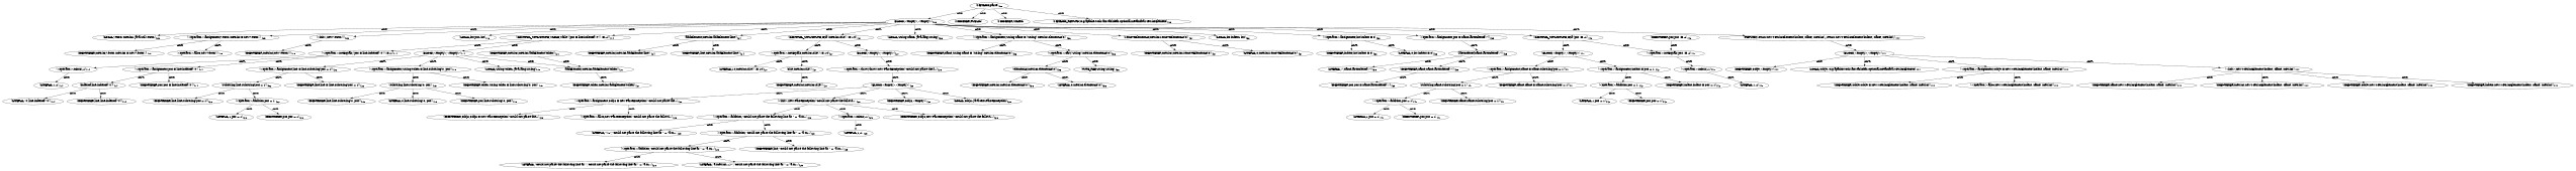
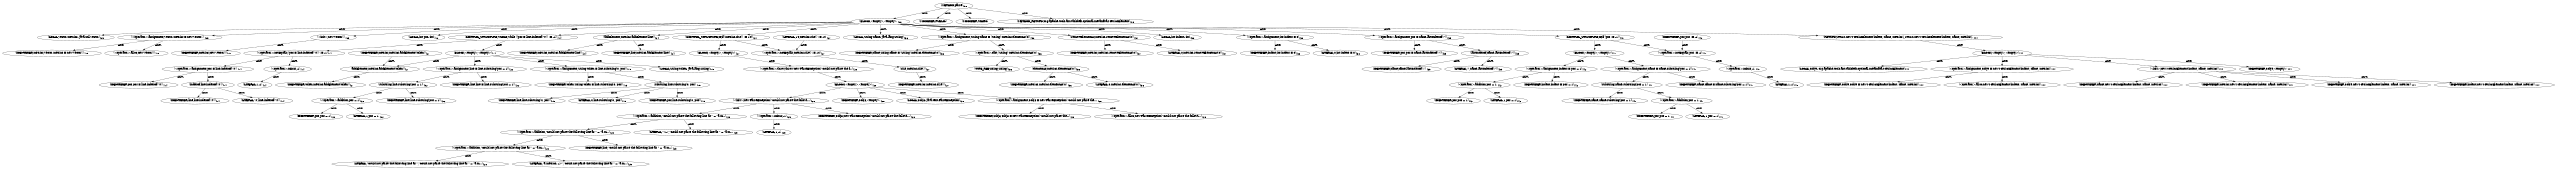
  digraph {
    n1 [label=<(METHOD,parse)<SUB>408</SUB>>]
    n2 [label=<(BLOCK,&lt;empty&gt;,&lt;empty&gt;)<SUB>408</SUB>>]
    n3 [label=<(MODIFIER,PUBLIC)>]
    n4 [label=<(MODIFIER,STATIC)>]
    n5 [label=<(METHOD_RETURN,org.apache.tools.ant.taskdefs.optional.metamata.MetricsElement)<SUB>408</SUB>>]
    n6 [label=<(LOCAL,Vector metrics: java.util.Vector)<SUB>409</SUB>>]
    n7 [label=<(&lt;operator&gt;.assignment,Vector metrics = new Vector())<SUB>409</SUB>>]
    n8 [label=<(&lt;init&gt;,new Vector())<SUB>409</SUB>>]
    n9 [label=<(LOCAL,int pos: int)<SUB>410</SUB>>]
    n10 [label=<(CONTROL_STRUCTURE,WHILE,while ((pos = line.indexOf('\t')) != -1))<SUB>414</SUB>>]
    n11 [label=<(addElement,metrics.addElement(line))<SUB>424</SUB>>]
    n12 [label=<(CONTROL_STRUCTURE,IF,if (metrics.size() != 14))<SUB>427</SUB>>]
    n13 [label=<(LOCAL,String name: java.lang.String)<SUB>436</SUB>>]
    n14 [label=<(&lt;operator&gt;.assignment,String name = (String) metrics.elementAt(0))<SUB>436</SUB>>]
    n15 [label=<(removeElementAt,metrics.removeElementAt(0))<SUB>437</SUB>>]
    n16 [label=<(LOCAL,int indent: int)<SUB>438</SUB>>]
    n17 [label=<(&lt;operator&gt;.assignment,int indent = 0)<SUB>438</SUB>>]
    n18 [label=<(&lt;operator&gt;.assignment,pos = name.lastIndexOf('/'))<SUB>439</SUB>>]
    n19 [label=<(CONTROL_STRUCTURE,IF,if (pos != -1))<SUB>440</SUB>>]
    n20 [label=<(RETURN,return new MetricsElement(indent, name, metrics);,return new MetricsElement(indent, name, metrics);)<SUB>444</SUB>>]
    n21 [label=<(IDENTIFIER,metrics,Vector metrics = new Vector())<SUB>409</SUB>>]
    n22 [label=<(&lt;operator&gt;.alloc,new Vector())<SUB>409</SUB>>]
    n23 [label=<(IDENTIFIER,metrics,new Vector())<SUB>409</SUB>>]
    n24 [label=<(&lt;operator&gt;.notEquals,(pos = line.indexOf('\t')) != -1)<SUB>414</SUB>>]
    n25 [label=<(BLOCK,&lt;empty&gt;,&lt;empty&gt;)<SUB>414</SUB>>]
    n26 [label=<(IDENTIFIER,metrics,metrics.addElement(line))<SUB>424</SUB>>]
    n27 [label=<(IDENTIFIER,line,metrics.addElement(line))<SUB>424</SUB>>]
    n28 [label=<(&lt;operator&gt;.notEquals,metrics.size() != 14)<SUB>427</SUB>>]
    n29 [label=<(BLOCK,&lt;empty&gt;,&lt;empty&gt;)<SUB>427</SUB>>]
    n30 [label=<(IDENTIFIER,name,String name = (String) metrics.elementAt(0))<SUB>436</SUB>>]
    n31 [label=<(&lt;operator&gt;.cast,(String) metrics.elementAt(0))<SUB>436</SUB>>]
    n32 [label=<(IDENTIFIER,metrics,metrics.removeElementAt(0))<SUB>437</SUB>>]
    n33 [label=<(LITERAL,0,metrics.removeElementAt(0))<SUB>437</SUB>>]
    n34 [label=<(IDENTIFIER,indent,int indent = 0)<SUB>438</SUB>>]
    n35 [label=<(LITERAL,0,int indent = 0)<SUB>438</SUB>>]
    n36 [label=<(IDENTIFIER,pos,pos = name.lastIndexOf('/'))<SUB>439</SUB>>]
    n37 [label=<(lastIndexOf,name.lastIndexOf('/'))<SUB>439</SUB>>]
    n38 [label=<(&lt;operator&gt;.notEquals,pos != -1)<SUB>440</SUB>>]
    n39 [label=<(BLOCK,&lt;empty&gt;,&lt;empty&gt;)<SUB>440</SUB>>]
    n40 [label=<(BLOCK,&lt;empty&gt;,&lt;empty&gt;)<SUB>444</SUB>>]
    n41 [label=<(&lt;operator&gt;.assignment,pos = line.indexOf('\t'))<SUB>414</SUB>>]
    n42 [label=<(&lt;operator&gt;.minus,-1)<SUB>414</SUB>>]
    n43 [label=<(LOCAL,String token: java.lang.String)<SUB>415</SUB>>]
    n44 [label=<(&lt;operator&gt;.assignment,String token = line.substring(0, pos))<SUB>415</SUB>>]
    n45 [label=<(addElement,metrics.addElement(token))<SUB>421</SUB>>]
    n46 [label=<(&lt;operator&gt;.assignment,line = line.substring(pos + 1))<SUB>422</SUB>>]
    n47 [label=<(IDENTIFIER,pos,pos = line.indexOf('\t'))<SUB>414</SUB>>]
    n48 [label=<(indexOf,line.indexOf('\t'))<SUB>414</SUB>>]
    n49 [label=<(LITERAL,1,-1)<SUB>414</SUB>>]
    n50 [label=<(IDENTIFIER,line,line.indexOf('\t'))<SUB>414</SUB>>]
    n51 [label=<(LITERAL,'\t',line.indexOf('\t'))<SUB>414</SUB>>]
    n52 [label=<(IDENTIFIER,token,String token = line.substring(0, pos))<SUB>415</SUB>>]
    n53 [label=<(substring,line.substring(0, pos))<SUB>415</SUB>>]
    n54 [label=<(IDENTIFIER,token,metrics.addElement(token))<SUB>421</SUB>>]
    n55 [label=<(IDENTIFIER,line,line = line.substring(pos + 1))<SUB>422</SUB>>]
    n56 [label=<(substring,line.substring(pos + 1))<SUB>492</SUB>>]
    n57 [label=<(IDENTIFIER,line,line.substring(0, pos))<SUB>415</SUB>>]
    n58 [label=<(LITERAL,0,line.substring(0, pos))<SUB>415</SUB>>]
    n59 [label=<(IDENTIFIER,pos,line.substring(0, pos))<SUB>415</SUB>>]
    n60 [label=<(IDENTIFIER,metrics,metrics.addElement(token))<SUB>421</SUB>>]
    n61 [label=<(IDENTIFIER,line,line.substring(pos + 1))<SUB>422</SUB>>]
    n62 [label=<(&lt;operator&gt;.addition,pos + 1)<SUB>422</SUB>>]
    n63 [label=<(IDENTIFIER,pos,pos + 1)<SUB>422</SUB>>]
    n64 [label=<(LITERAL,1,pos + 1)<SUB>422</SUB>>]
    n65 [label=<(size,metrics.size())<SUB>427</SUB>>]
    n66 [label=<(LITERAL,14,metrics.size() != 14)<SUB>427</SUB>>]
    n67 [label=<(&lt;operator&gt;.throw,throw new ParseException(&quot;Could not parse the f...)<SUB>428</SUB>>]
    n68 [label=<(IDENTIFIER,metrics,metrics.size())<SUB>427</SUB>>]
    n69 [label=<(BLOCK,&lt;empty&gt;,&lt;empty&gt;)<SUB>428</SUB>>]
    n70 [label=<(LOCAL,$obj8: java.text.ParseException)<SUB>428</SUB>>]
    n71 [label=<(&lt;operator&gt;.assignment,$obj8 = new ParseException(&quot;Could not parse the...)<SUB>428</SUB>>]
    n72 [label=<(&lt;init&gt;,new ParseException(&quot;Could not parse the followi...)<SUB>428</SUB>>]
    n73 [label=<(IDENTIFIER,$obj8,&lt;empty&gt;)<SUB>428</SUB>>]
    n74 [label=<(IDENTIFIER,$obj8,$obj8 = new ParseException(&quot;Could not parse the...)<SUB>428</SUB>>]
    n75 [label=<(&lt;operator&gt;.alloc,new ParseException(&quot;Could not parse the followi...)<SUB>428</SUB>>]
    n76 [label=<(IDENTIFIER,$obj8,new ParseException(&quot;Could not parse the followi...)<SUB>428</SUB>>]
    n77 [label=<(&lt;operator&gt;.addition,&quot;Could not parse the following line as &quot; + &quot;a m...)<SUB>428</SUB>>]
    n78 [label=<(&lt;operator&gt;.minus,-1)<SUB>429</SUB>>]
    n79 [label=<(&lt;operator&gt;.addition,&quot;Could not parse the following line as &quot; + &quot;a m...)<SUB>428</SUB>>]
    n80 [label=<(LITERAL,&quot;&lt;--&quot;,&quot;Could not parse the following line as &quot; + &quot;a m...)<SUB>429</SUB>>]
    n81 [label=<(LITERAL,1,-1)<SUB>429</SUB>>]
    n82 [label=<(&lt;operator&gt;.addition,&quot;Could not parse the following line as &quot; + &quot;a m...)<SUB>428</SUB>>]
    n83 [label=<(IDENTIFIER,line,&quot;Could not parse the following line as &quot; + &quot;a m...)<SUB>429</SUB>>]
    n84 [label=<(LITERAL,&quot;Could not parse the following line as &quot;,&quot;Could not parse the following line as &quot; + &quot;a m...)<SUB>428</SUB>>]
    n85 [label=<(LITERAL,&quot;a metrics: --&gt;&quot;,&quot;Could not parse the following line as &quot; + &quot;a m...)<SUB>429</SUB>>]
    n86 [label=<(TYPE_REF,String,String)<SUB>436</SUB>>]
    n87 [label=<(elementAt,metrics.elementAt(0))<SUB>436</SUB>>]
    n88 [label=<(IDENTIFIER,metrics,metrics.elementAt(0))<SUB>436</SUB>>]
    n89 [label=<(LITERAL,0,metrics.elementAt(0))<SUB>436</SUB>>]
    n90 [label=<(IDENTIFIER,name,name.lastIndexOf('/'))<SUB>439</SUB>>]
    n91 [label=<(LITERAL,'/',name.lastIndexOf('/'))<SUB>439</SUB>>]
    n92 [label=<(&lt;operator&gt;.minus,-1)<SUB>440</SUB>>]
    n93 [label=<(&lt;operator&gt;.assignment,name = name.substring(pos + 1))<SUB>441</SUB>>]
    n94 [label=<(&lt;operator&gt;.assignment,indent = pos + 1)<SUB>442</SUB>>]
    n95 [label=<(IDENTIFIER,pos,pos != -1)<SUB>440</SUB>>]
    n96 [label=<(LITERAL,1,-1)<SUB>440</SUB>>]
    n97 [label=<(IDENTIFIER,name,name = name.substring(pos + 1))<SUB>441</SUB>>]
    n98 [label=<(substring,name.substring(pos + 1))<SUB>441</SUB>>]
    n99 [label=<(IDENTIFIER,indent,indent = pos + 1)<SUB>442</SUB>>]
    n100 [label=<(&lt;operator&gt;.addition,pos + 1)<SUB>442</SUB>>]
    n101 [label=<(IDENTIFIER,name,name.substring(pos + 1))<SUB>441</SUB>>]
    n102 [label=<(&lt;operator&gt;.addition,pos + 1)<SUB>441</SUB>>]
    n103 [label=<(IDENTIFIER,pos,pos + 1)<SUB>441</SUB>>]
    n104 [label=<(LITERAL,1,pos + 1)<SUB>441</SUB>>]
    n105 [label=<(IDENTIFIER,pos,pos + 1)<SUB>442</SUB>>]
    n106 [label=<(LITERAL,1,pos + 1)<SUB>442</SUB>>]
    n107 [label=<(LOCAL,$obj9: org.apache.tools.ant.taskdefs.optional.metamata.MetricsElement)<SUB>444</SUB>>]
    n108 [label=<(&lt;operator&gt;.assignment,$obj9 = new MetricsElement(indent, name, metrics))<SUB>444</SUB>>]
    n109 [label=<(&lt;init&gt;,new MetricsElement(indent, name, metrics))<SUB>444</SUB>>]
    n110 [label=<(IDENTIFIER,$obj9,&lt;empty&gt;)<SUB>444</SUB>>]
    n111 [label=<(IDENTIFIER,$obj9,$obj9 = new MetricsElement(indent, name, metrics))<SUB>444</SUB>>]
    n112 [label=<(&lt;operator&gt;.alloc,new MetricsElement(indent, name, metrics))<SUB>444</SUB>>]
    n113 [label=<(IDENTIFIER,$obj9,new MetricsElement(indent, name, metrics))<SUB>444</SUB>>]
    n114 [label=<(IDENTIFIER,indent,new MetricsElement(indent, name, metrics))<SUB>444</SUB>>]
    n115 [label=<(IDENTIFIER,name,new MetricsElement(indent, name, metrics))<SUB>444</SUB>>]
    n116 [label=<(IDENTIFIER,metrics,new MetricsElement(indent, name, metrics))<SUB>444</SUB>>]
    n1 -> n2 [label="AST: "]
    n1 -> n3 [label="AST: "]
    n1 -> n4 [label="AST: "]
    n1 -> n5 [label="AST: "]
    n2 -> n6 [label="AST: "]
    n2 -> n7 [label="AST: "]
    n2 -> n8 [label="AST: "]
    n2 -> n9 [label="AST: "]
    n2 -> n10 [label="AST: "]
    n2 -> n11 [label="AST: "]
    n2 -> n12 [label="AST: "]
    n2 -> n13 [label="AST: "]
    n2 -> n14 [label="AST: "]
    n2 -> n15 [label="AST: "]
    n2 -> n16 [label="AST: "]
    n2 -> n17 [label="AST: "]
    n2 -> n18 [label="AST: "]
    n2 -> n19 [label="AST: "]
    n2 -> n20 [label="AST: "]
    n7 -> n21 [label="AST: "]
    n7 -> n22 [label="AST: "]
    n8 -> n23 [label="AST: "]
    n10 -> n24 [label="AST: "]
    n10 -> n25 [label="AST: "]
    n11 -> n26 [label="AST: "]
    n11 -> n27 [label="AST: "]
    n12 -> n28 [label="AST: "]
    n12 -> n29 [label="AST: "]
    n14 -> n30 [label="AST: "]
    n14 -> n31 [label="AST: "]
    n15 -> n32 [label="AST: "]
    n15 -> n33 [label="AST: "]
    n17 -> n34 [label="AST: "]
    n17 -> n35 [label="AST: "]
-   n90 -> n36 [label="AST: "]
+   n18 -> n36 [label="AST: "]
    n18 -> n37 [label="AST: "]
    n19 -> n38 [label="AST: "]
    n19 -> n39 [label="AST: "]
    n20 -> n40 [label="AST: "]
    n24 -> n41 [label="AST: "]
    n24 -> n42 [label="AST: "]
    n25 -> n43 [label="AST: "]
    n25 -> n44 [label="AST: "]
    n25 -> n45 [label="AST: "]
    n25 -> n46 [label="AST: "]
    n28 -> n65 [label="AST: "]
-   n28 -> n66 [label="AST: "]
+   n66 -> n28 [label="AST: "]
    n29 -> n67 [label="AST: "]
    n31 -> n86 [label="AST: "]
    n31 -> n87 [label="AST: "]
    n37 -> n90 [label="AST: "]
    n37 -> n91 [label="AST: "]
    n38 -> n92 [label="AST: "]
    n39 -> n93 [label="AST: "]
    n39 -> n94 [label="AST: "]
    n40 -> n107 [label="AST: "]
    n40 -> n108 [label="AST: "]
    n40 -> n109 [label="AST: "]
    n40 -> n110 [label="AST: "]
    n41 -> n47 [label="AST: "]
    n41 -> n48 [label="AST: "]
    n42 -> n49 [label="AST: "]
    n44 -> n52 [label="AST: "]
    n44 -> n53 [label="AST: "]
    n45 -> n54 [label="AST: "]
    n46 -> n55 [label="AST: "]
    n46 -> n56 [label="AST: "]
    n48 -> n50 [label="AST: "]
    n48 -> n51 [label="AST: "]
    n53 -> n57 [label="AST: "]
    n53 -> n58 [label="AST: "]
    n53 -> n59 [label="AST: "]
    n56 -> n61 [label="AST: "]
    n56 -> n62 [label="AST: "]
    n60 -> n45 [label="AST: "]
    n62 -> n63 [label="AST: "]
    n62 -> n64 [label="AST: "]
    n65 -> n68 [label="AST: "]
    n67 -> n69 [label="AST: "]
    n69 -> n70 [label="AST: "]
    n69 -> n71 [label="AST: "]
    n69 -> n72 [label="AST: "]
    n69 -> n73 [label="AST: "]
    n71 -> n74 [label="AST: "]
    n71 -> n75 [label="AST: "]
    n72 -> n76 [label="AST: "]
    n72 -> n77 [label="AST: "]
    n72 -> n78 [label="AST: "]
    n77 -> n79 [label="AST: "]
    n77 -> n80 [label="AST: "]
    n78 -> n81 [label="AST: "]
    n79 -> n82 [label="AST: "]
    n79 -> n83 [label="AST: "]
    n82 -> n84 [label="AST: "]
    n82 -> n85 [label="AST: "]
    n87 -> n88 [label="AST: "]
    n87 -> n89 [label="AST: "]
    n92 -> n96 [label="AST: "]
    n93 -> n97 [label="AST: "]
    n93 -> n98 [label="AST: "]
    n94 -> n99 [label="AST: "]
    n94 -> n100 [label="AST: "]
    n95 -> n38 [label="AST: "]
    n98 -> n101 [label="AST: "]
    n98 -> n102 [label="AST: "]
    n100 -> n105 [label="AST: "]
    n100 -> n106 [label="AST: "]
    n102 -> n103 [label="AST: "]
    n102 -> n104 [label="AST: "]
    n108 -> n111 [label="AST: "]
    n108 -> n112 [label="AST: "]
    n109 -> n113 [label="AST: "]
    n109 -> n114 [label="AST: "]
    n109 -> n115 [label="AST: "]
    n109 -> n116 [label="AST: "]
  }
